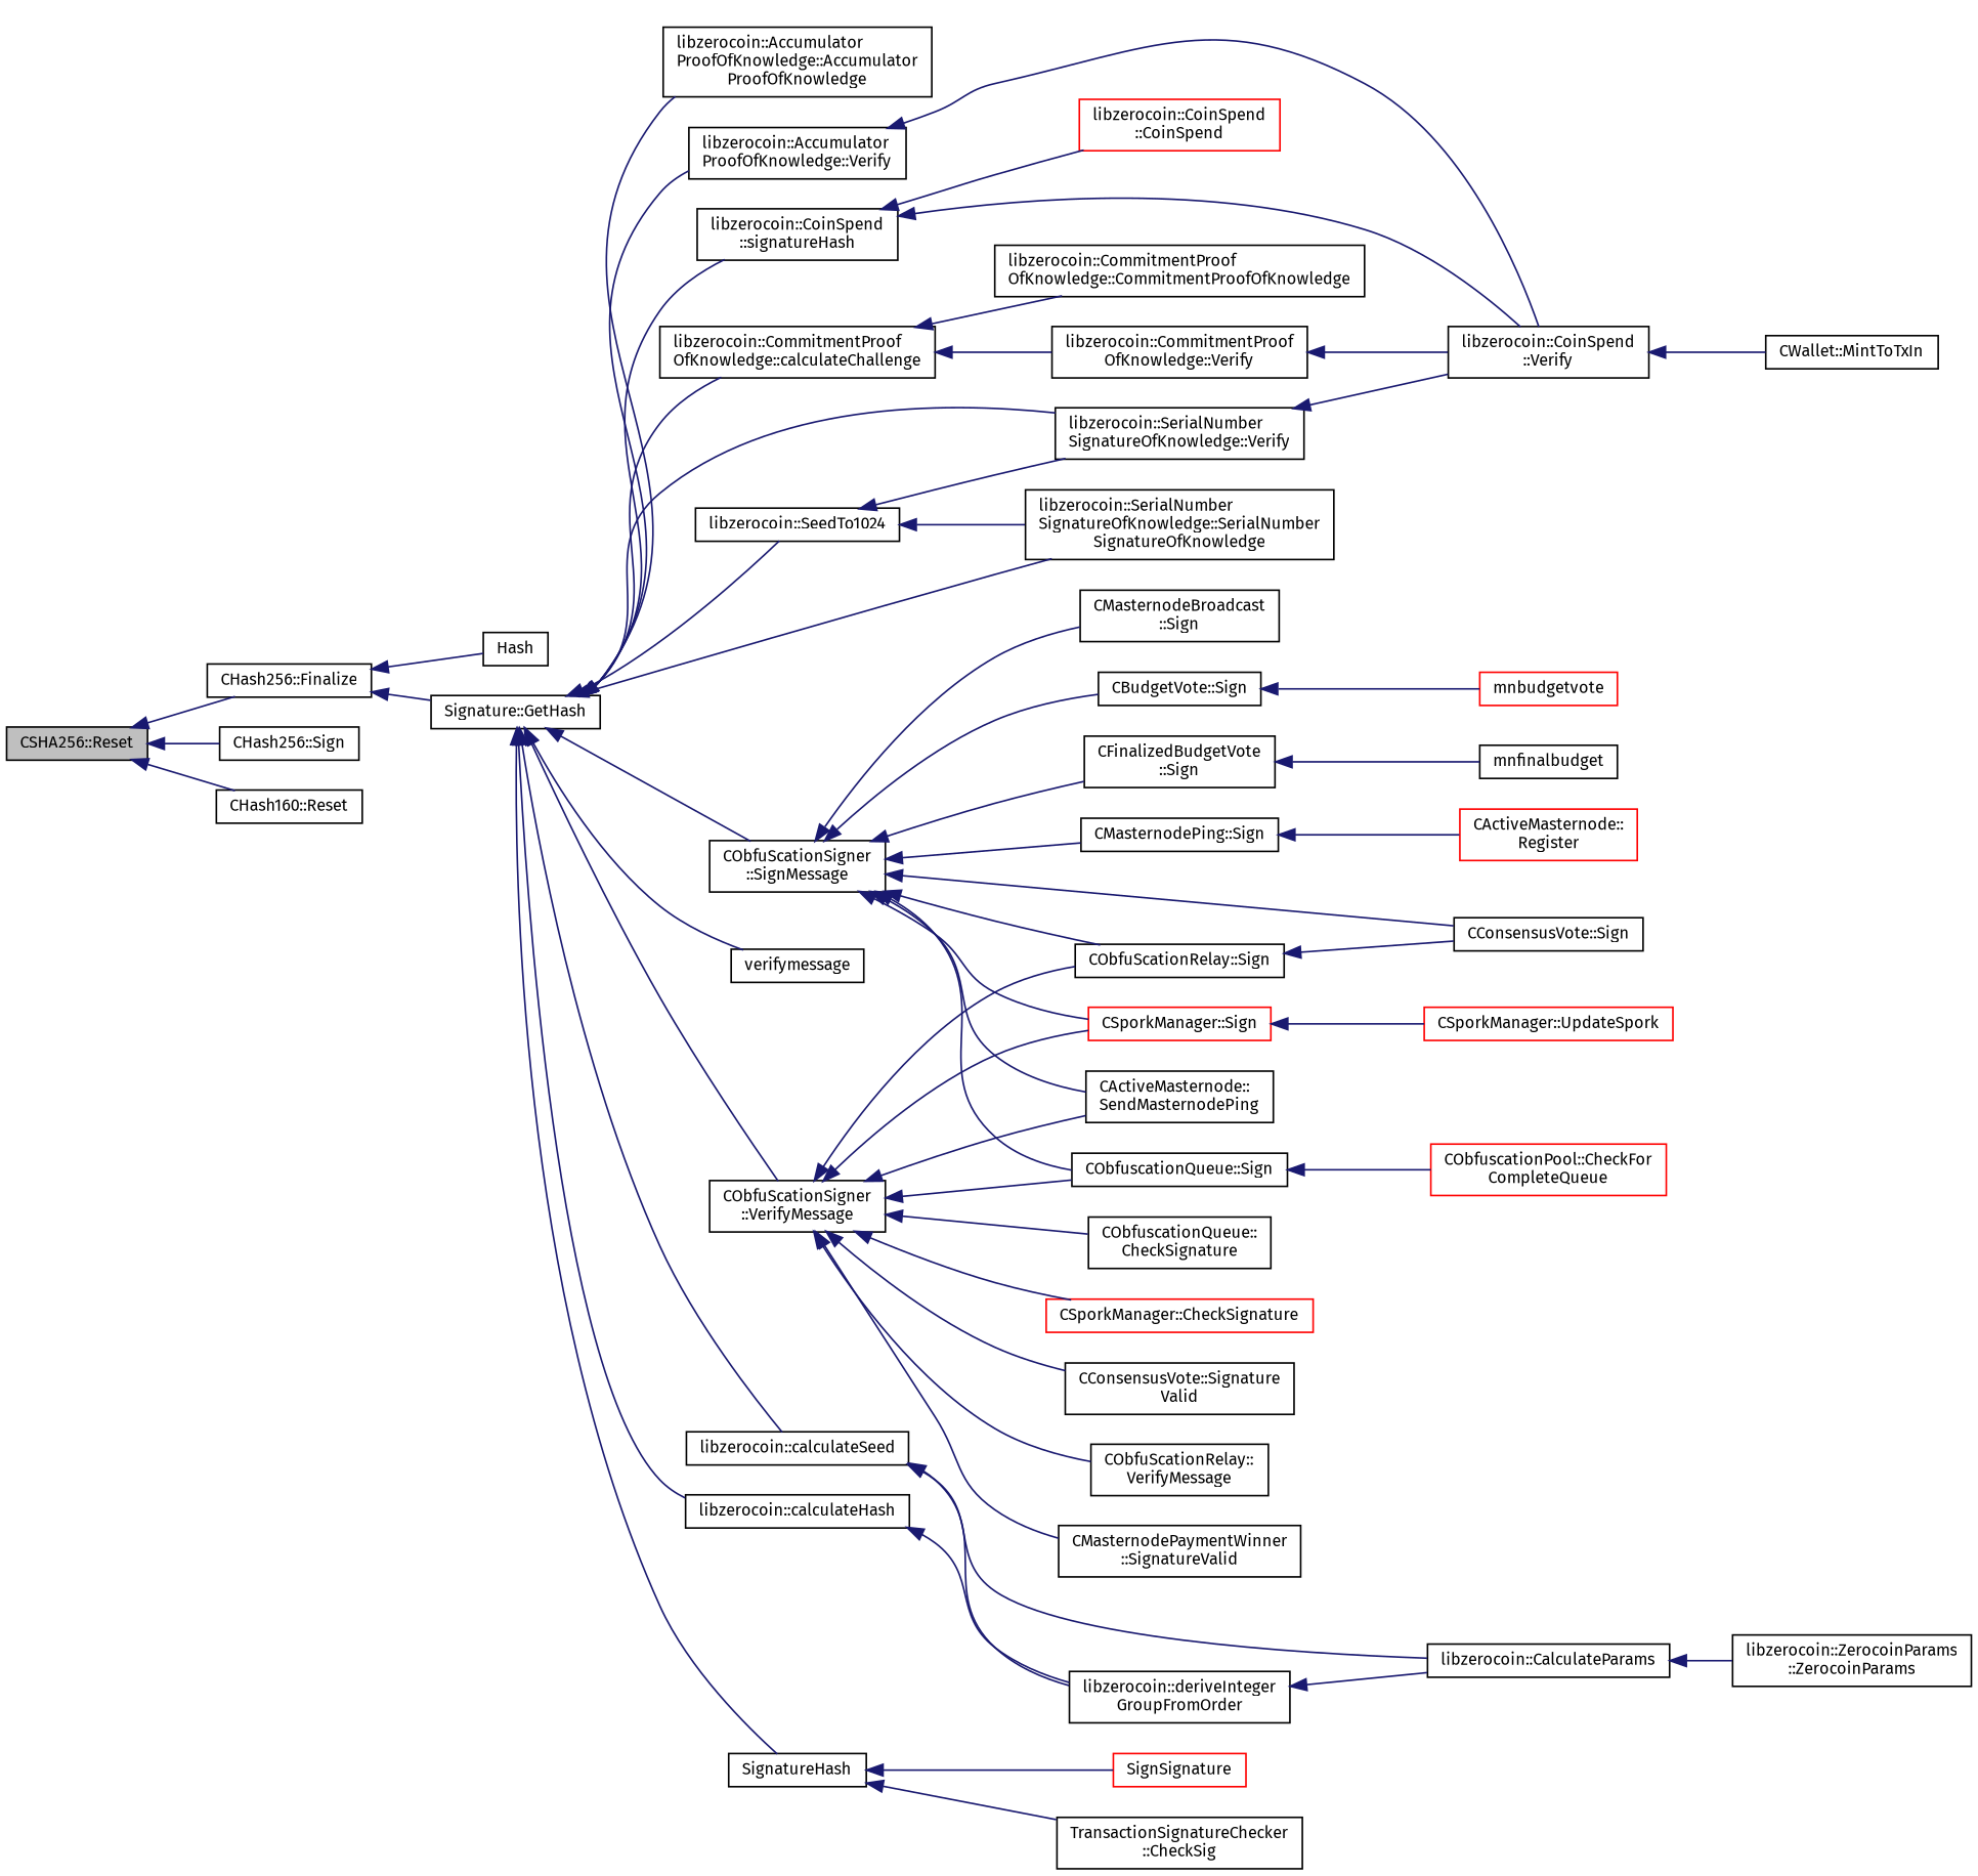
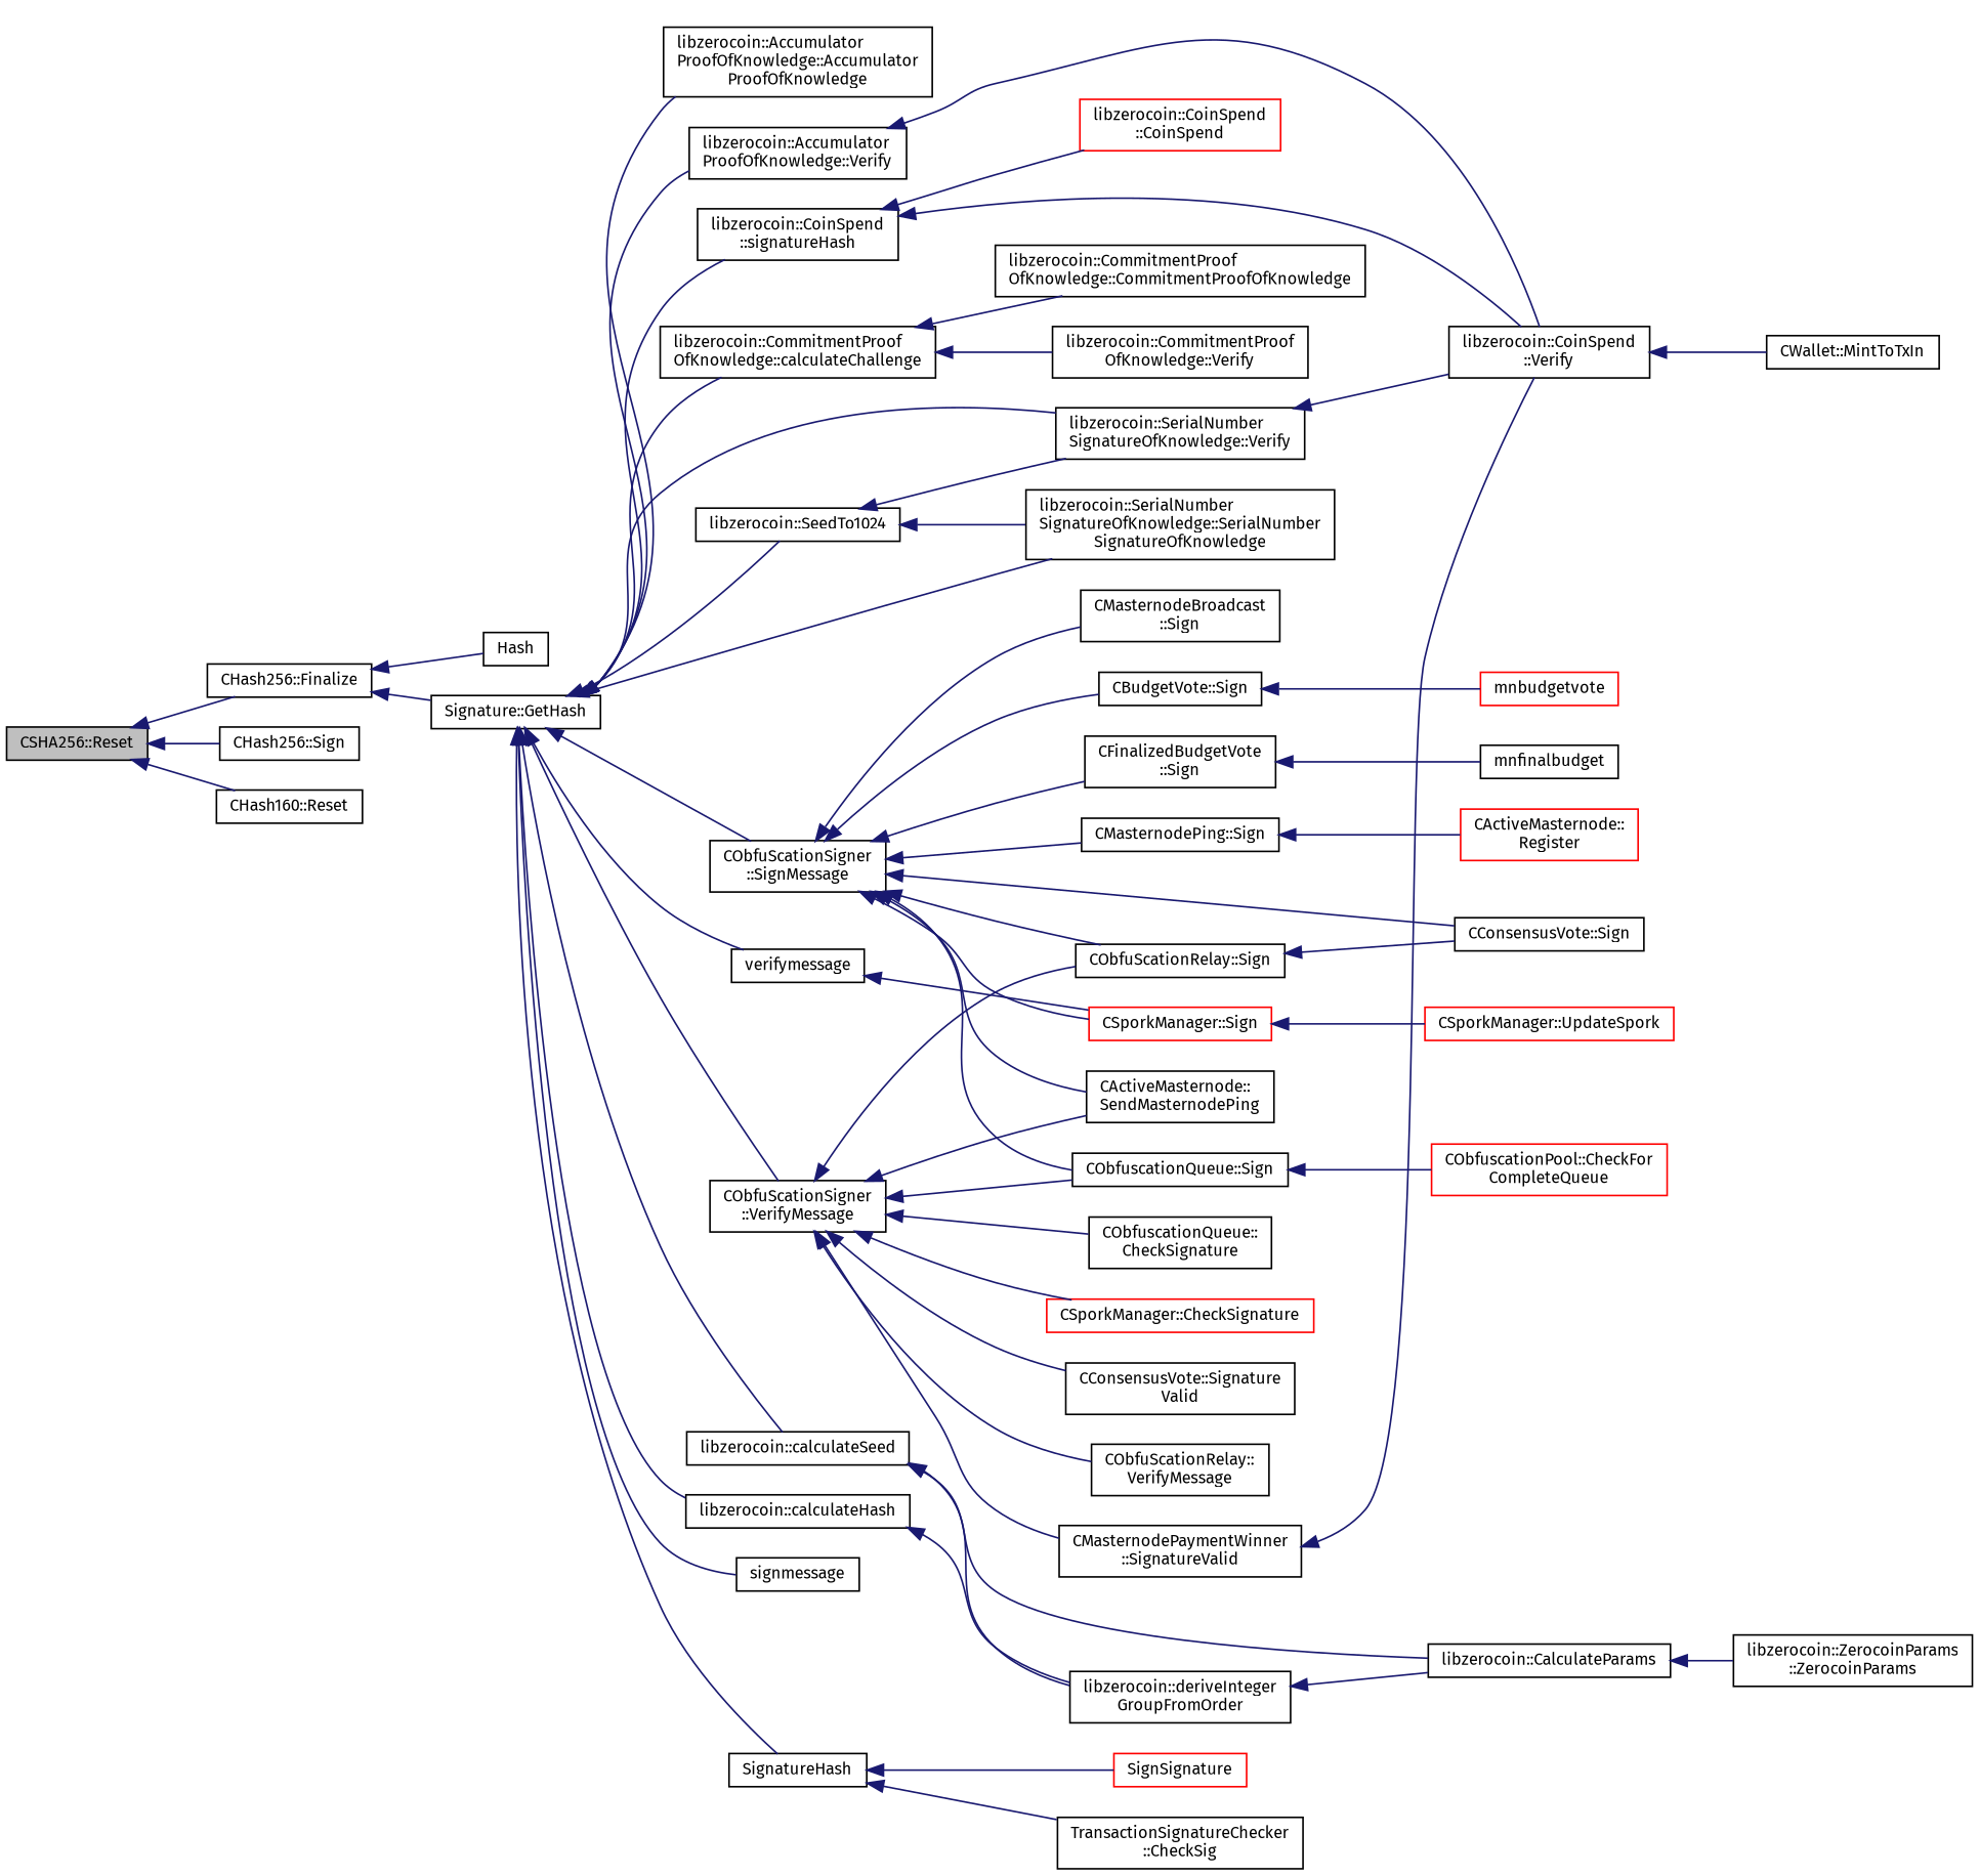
  digraph {
    fontname="Fira Sans"
    rankdir=LR
    node [color=black fillcolor=white fontname="Fira Sans" fontsize=10 shape=record style=filled]
    edge [color=midnightblue dir=back fontname="Fira Sans" fontsize=10 labelfontname=Helvetica labelfontsize=10 style=solid]
    n1 [fillcolor=grey75 fontcolor=black height=0.2 label="CSHA256::Reset" width=0.4]
    n2 [height=0.2 label="CHash256::Finalize" width=0.4]
    n3 [height=0.2 label="CHash256::Sign" width=0.4]
    n4 [height=0.2 label="CHash160::Reset" width=0.4]
    n5 [height=0.2 label=Hash width=0.4]
    n6 [height=0.2 label="Signature::GetHash" width=0.4]
    n7 [height=0.2 label="libzerocoin::Accumulator\lProofOfKnowledge::Accumulator\lProofOfKnowledge" width=0.4]
    n8 [height=0.2 label="libzerocoin::Accumulator\lProofOfKnowledge::Verify" width=0.4]
    n9 [height=0.2 label="libzerocoin::CoinSpend\l::signatureHash" width=0.4]
    n10 [height=0.2 label="libzerocoin::CommitmentProof\lOfKnowledge::calculateChallenge" width=0.4]
    n11 [height=0.2 label="libzerocoin::calculateSeed" width=0.4]
    n12 [height=0.2 label="libzerocoin::calculateHash" width=0.4]
    n13 [height=0.2 label="libzerocoin::SeedTo1024" width=0.4]
    n14 [height=0.2 label="libzerocoin::SerialNumber\lSignatureOfKnowledge::SerialNumber\lSignatureOfKnowledge" width=0.4]
    n15 [height=0.2 label="libzerocoin::SerialNumber\lSignatureOfKnowledge::Verify" width=0.4]
    n16 [height=0.2 label="CObfuScationSigner\l::SignMessage" width=0.4]
    n17 [height=0.2 label="CObfuScationSigner\l::VerifyMessage" width=0.4]
    n18 [height=0.2 label=verifymessage width=0.4]
+   n19 [height=0.2 label=signmessage width=0.4]
    n20 [height=0.2 label=SignatureHash width=0.4]
    n21 [height=0.2 label="libzerocoin::CoinSpend\l::Verify" width=0.4]
    n22 [color=red height=0.2 label="libzerocoin::CoinSpend\l::CoinSpend" width=0.4]
    n23 [height=0.2 label="libzerocoin::CommitmentProof\lOfKnowledge::CommitmentProofOfKnowledge" width=0.4]
    n24 [height=0.2 label="libzerocoin::CommitmentProof\lOfKnowledge::Verify" width=0.4]
    n25 [height=0.2 label="libzerocoin::CalculateParams" width=0.4]
    n26 [height=0.2 label="libzerocoin::deriveInteger\lGroupFromOrder" width=0.4]
    n27 [height=0.2 label="CActiveMasternode::\lSendMasternodePing" width=0.4]
    n28 [height=0.2 label="CBudgetVote::Sign" width=0.4]
    n29 [height=0.2 label="CFinalizedBudgetVote\l::Sign" width=0.4]
    n30 [height=0.2 label="CMasternodeBroadcast\l::Sign" width=0.4]
    n31 [height=0.2 label="CMasternodePing::Sign" width=0.4]
    n32 [height=0.2 label="CObfuScationRelay::Sign" width=0.4]
    n33 [height=0.2 label="CObfuscationQueue::Sign" width=0.4]
    n34 [color=red height=0.2 label="CSporkManager::Sign" width=0.4]
    n35 [height=0.2 label="CConsensusVote::Sign" width=0.4]
    n36 [height=0.2 label="CMasternodePaymentWinner\l::SignatureValid" width=0.4]
    n37 [height=0.2 label="CObfuScationRelay::\lVerifyMessage" width=0.4]
    n38 [height=0.2 label="CObfuscationQueue::\lCheckSignature" width=0.4]
    n39 [color=red height=0.2 label="CSporkManager::CheckSignature" width=0.4]
    n40 [height=0.2 label="CConsensusVote::Signature\lValid" width=0.4]
    n41 [height=0.2 label="TransactionSignatureChecker\l::CheckSig" width=0.4]
    n42 [color=red height=0.2 label=SignSignature width=0.4]
    n43 [height=0.2 label="CWallet::MintToTxIn" width=0.4]
    n44 [height=0.2 label="libzerocoin::ZerocoinParams\l::ZerocoinParams" width=0.4]
    n45 [color=red height=0.2 label=mnbudgetvote width=0.4]
    n46 [height=0.2 label=mnfinalbudget width=0.4]
    n47 [color=red height=0.2 label="CActiveMasternode::\lRegister" width=0.4]
    n48 [color=red height=0.2 label="CObfuscationPool::CheckFor\lCompleteQueue" width=0.4]
    n49 [color=red height=0.2 label="CSporkManager::UpdateSpork" width=0.4]
    n1 -> n2
    n1 -> n3
    n1 -> n4
    n2 -> n5
    n2 -> n6
    n6 -> n7
    n6 -> n8
    n6 -> n9
    n6 -> n10
    n6 -> n11
    n6 -> n12
    n6 -> n13
    n6 -> n14
    n6 -> n15
    n6 -> n16
    n6 -> n17
    n6 -> n18
+   n6 -> n19
    n6 -> n20
    n8 -> n21
    n9 -> n21
    n9 -> n22
    n10 -> n23
    n10 -> n24
    n11 -> n25
    n11 -> n26
    n12 -> n26
    n13 -> n14
    n13 -> n15
    n15 -> n21
    n16 -> n27
    n16 -> n28
    n16 -> n29
    n16 -> n30
    n16 -> n31
    n16 -> n32
    n16 -> n33
    n16 -> n34
    n16 -> n35
    n17 -> n27
    n17 -> n32
    n17 -> n33
-   n17 -> n34
+   n18 -> n34
    n17 -> n36
    n17 -> n37
    n17 -> n38
    n17 -> n39
    n17 -> n40
    n20 -> n41
    n20 -> n42
    n21 -> n43
-   n24 -> n21
+   n36 -> n21
    n25 -> n44
    n26 -> n25
    n28 -> n45
    n29 -> n46
    n31 -> n47
    n32 -> n35
    n33 -> n48
    n34 -> n49
  }
